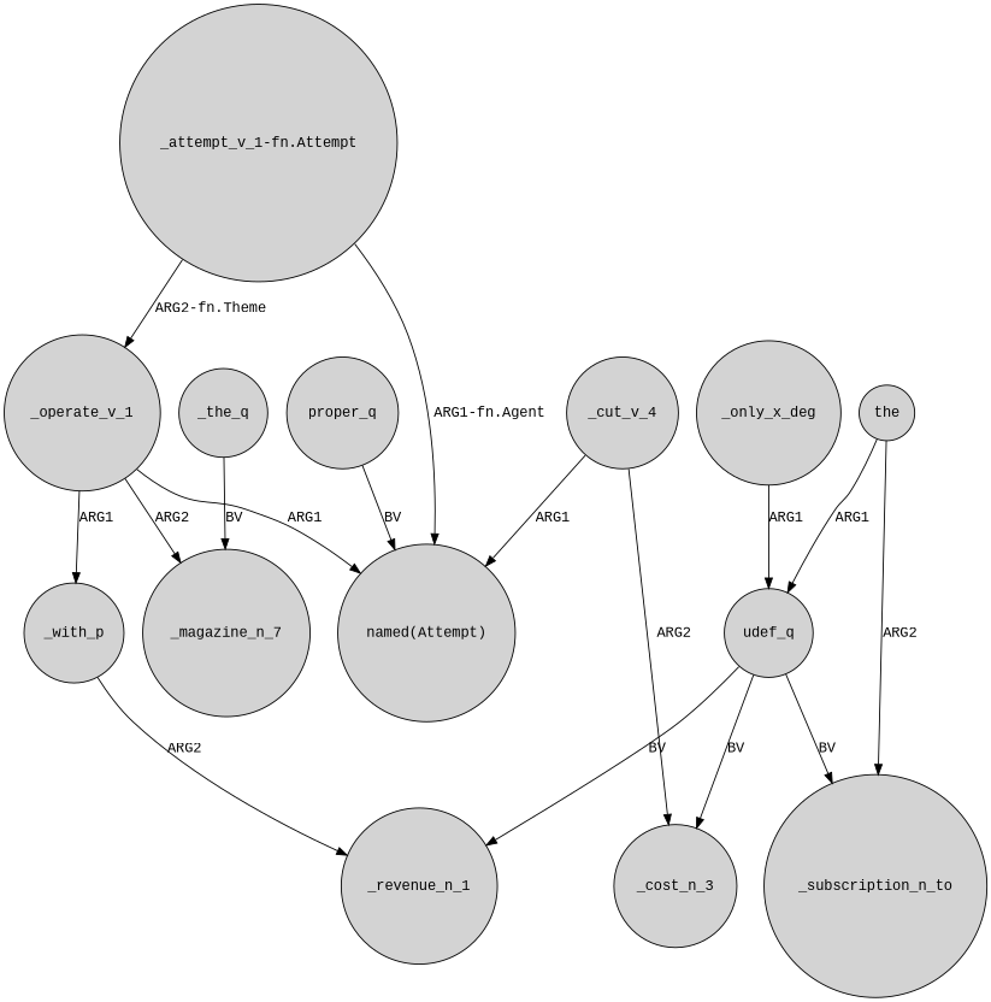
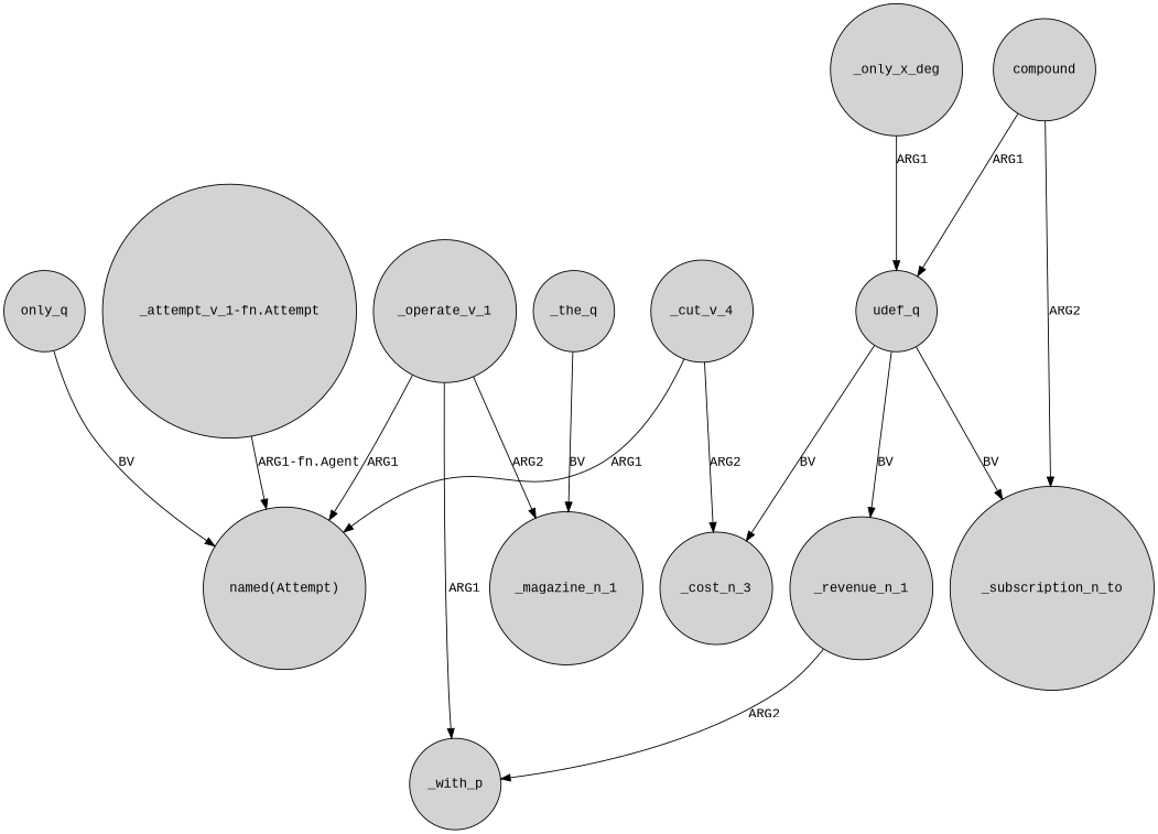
  digraph {
    fontname="Liberation Mono"
    node [fontname="Liberation Mono" shape=circle style=filled]
    edge [fontname="Liberation Mono"]
    n1 [label="named(Attempt)"]
    _operate_v_1
-   _magazine_n_1 [label=_magazine_n_7]
+   _magazine_n_1
    _with_p
    udef_q
    _revenue_n_1
    n7 [label=_cost_n_3]
    _subscription_n_to
    _the_q
    "_attempt_v_1-fn.Attempt"
    _only_x_deg
-   proper_q
+   proper_q [label=only_q]
    n13 [label=_cut_v_4]
-   compound [label=the]
+   compound
    _operate_v_1 -> n1 [label=ARG1]
    _operate_v_1 -> _magazine_n_1 [label=ARG2]
    _operate_v_1 -> _with_p [label=ARG1]
-   _with_p -> _revenue_n_1 [label=ARG2]
+   _revenue_n_1 -> _with_p [label=ARG2]
    udef_q -> _revenue_n_1 [label=BV]
    udef_q -> n7 [label=BV]
    udef_q -> _subscription_n_to [label=BV]
    _the_q -> _magazine_n_1 [label=BV]
    "_attempt_v_1-fn.Attempt" -> n1 [label="ARG1-fn.Agent"]
-   "_attempt_v_1-fn.Attempt" -> _operate_v_1 [label="ARG2-fn.Theme"]
    _only_x_deg -> udef_q [label=ARG1]
    proper_q -> n1 [label=BV]
    n13 -> n1 [label=ARG1]
    n13 -> n7 [label=ARG2]
    compound -> udef_q [label=ARG1]
    compound -> _subscription_n_to [label=ARG2]
  }
